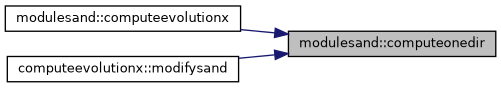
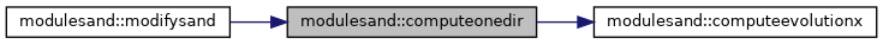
  digraph {
    rankdir=RL
    node [color=black fillcolor=white fontname=Helvetica fontsize=10 shape=record style=filled]
    edge [color=midnightblue dir=back fontname=Helvetica fontsize=10 labelfontname=Helvetica labelfontsize=10 style=solid]
    n1 [fillcolor=grey75 fontcolor=black height=0.2 label="modulesand::computeonedir" width=0.4]
    n2 [height=0.2 label="modulesand::computeevolutionx" width=0.4]
-   n3 [height=0.2 label="computeevolutionx::modifysand" width=0.4]
-   n1 -> n2
+   n3 [height=0.2 label="modulesand::modifysand" width=0.4]
+   n2 -> n1
    n1 -> n3
  }
